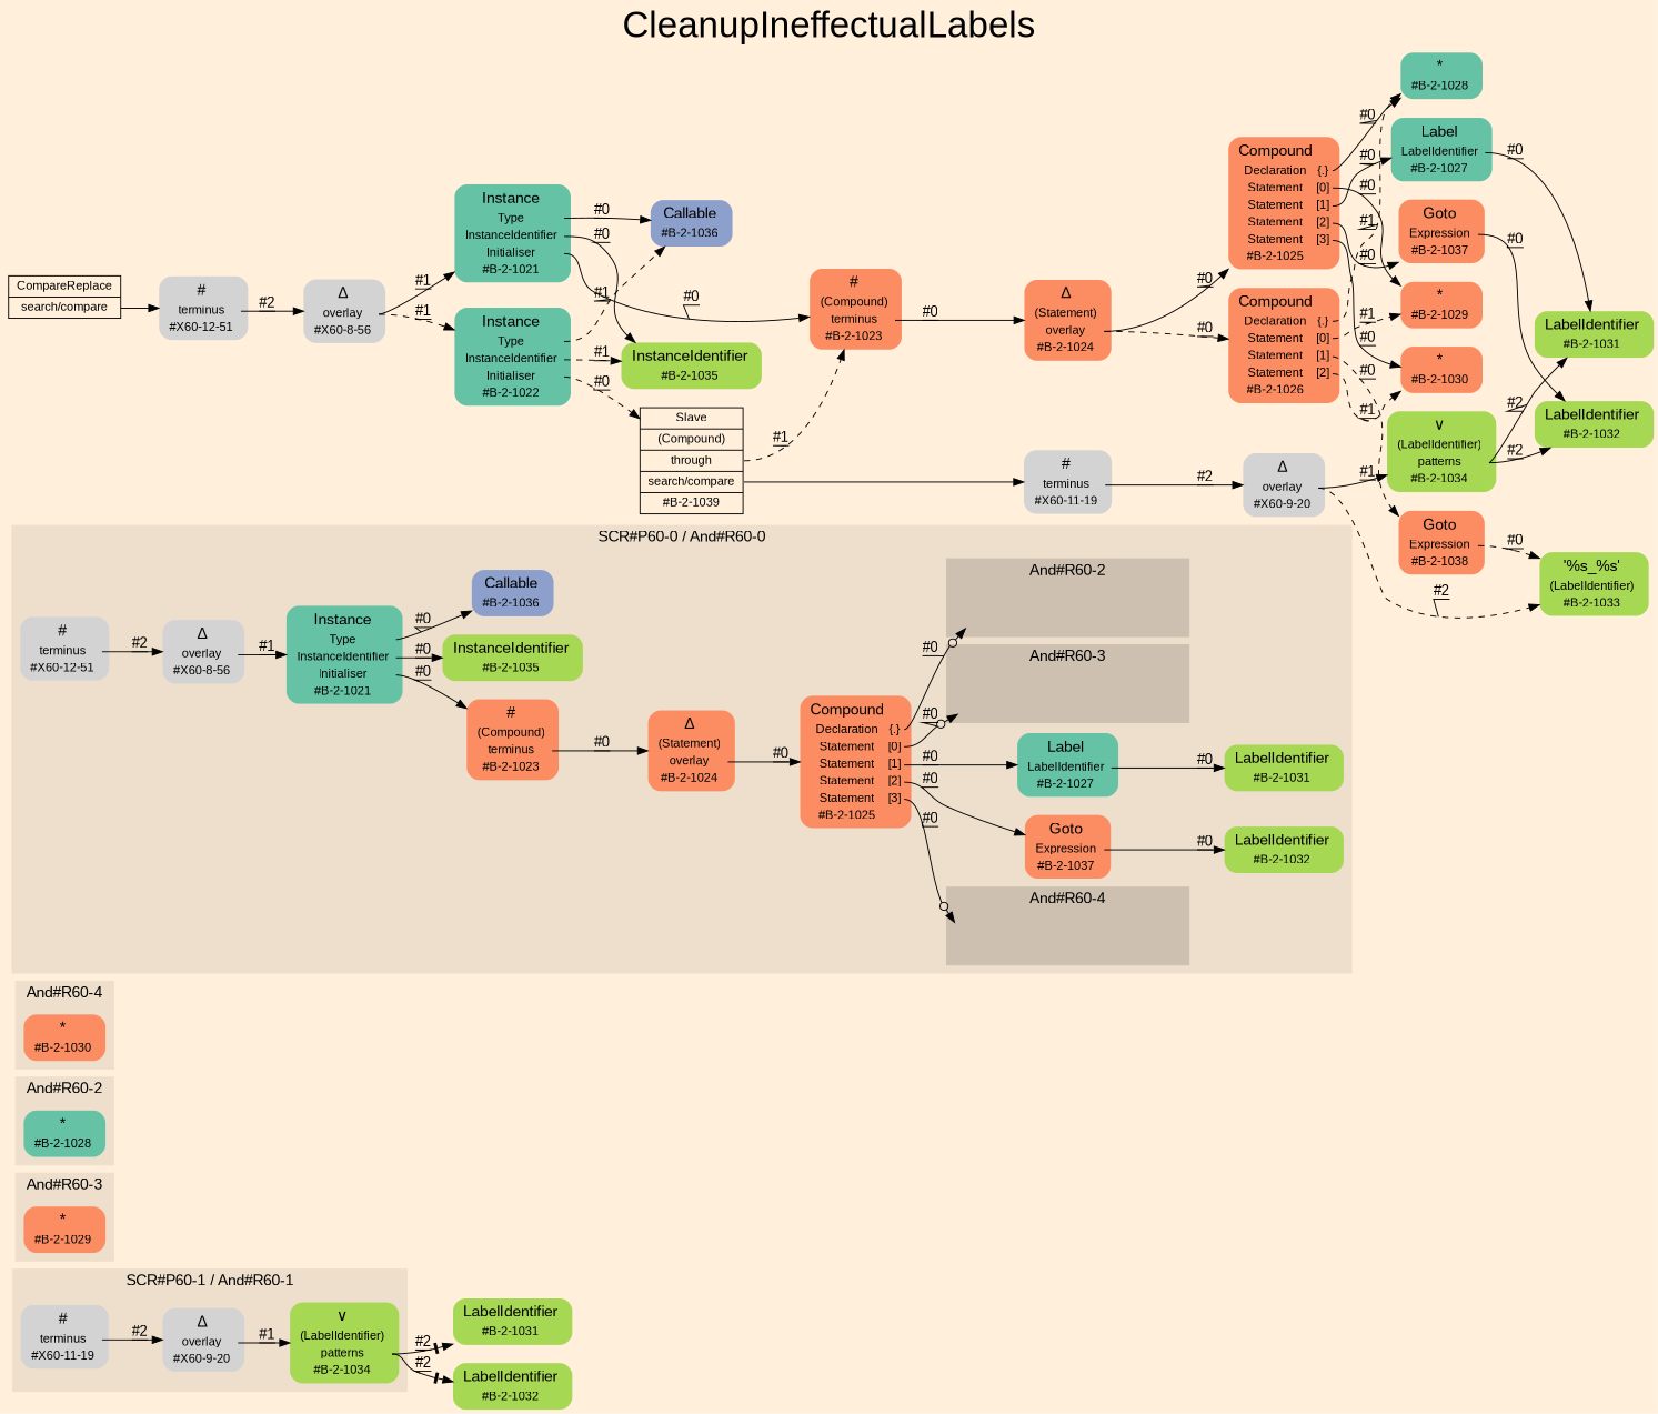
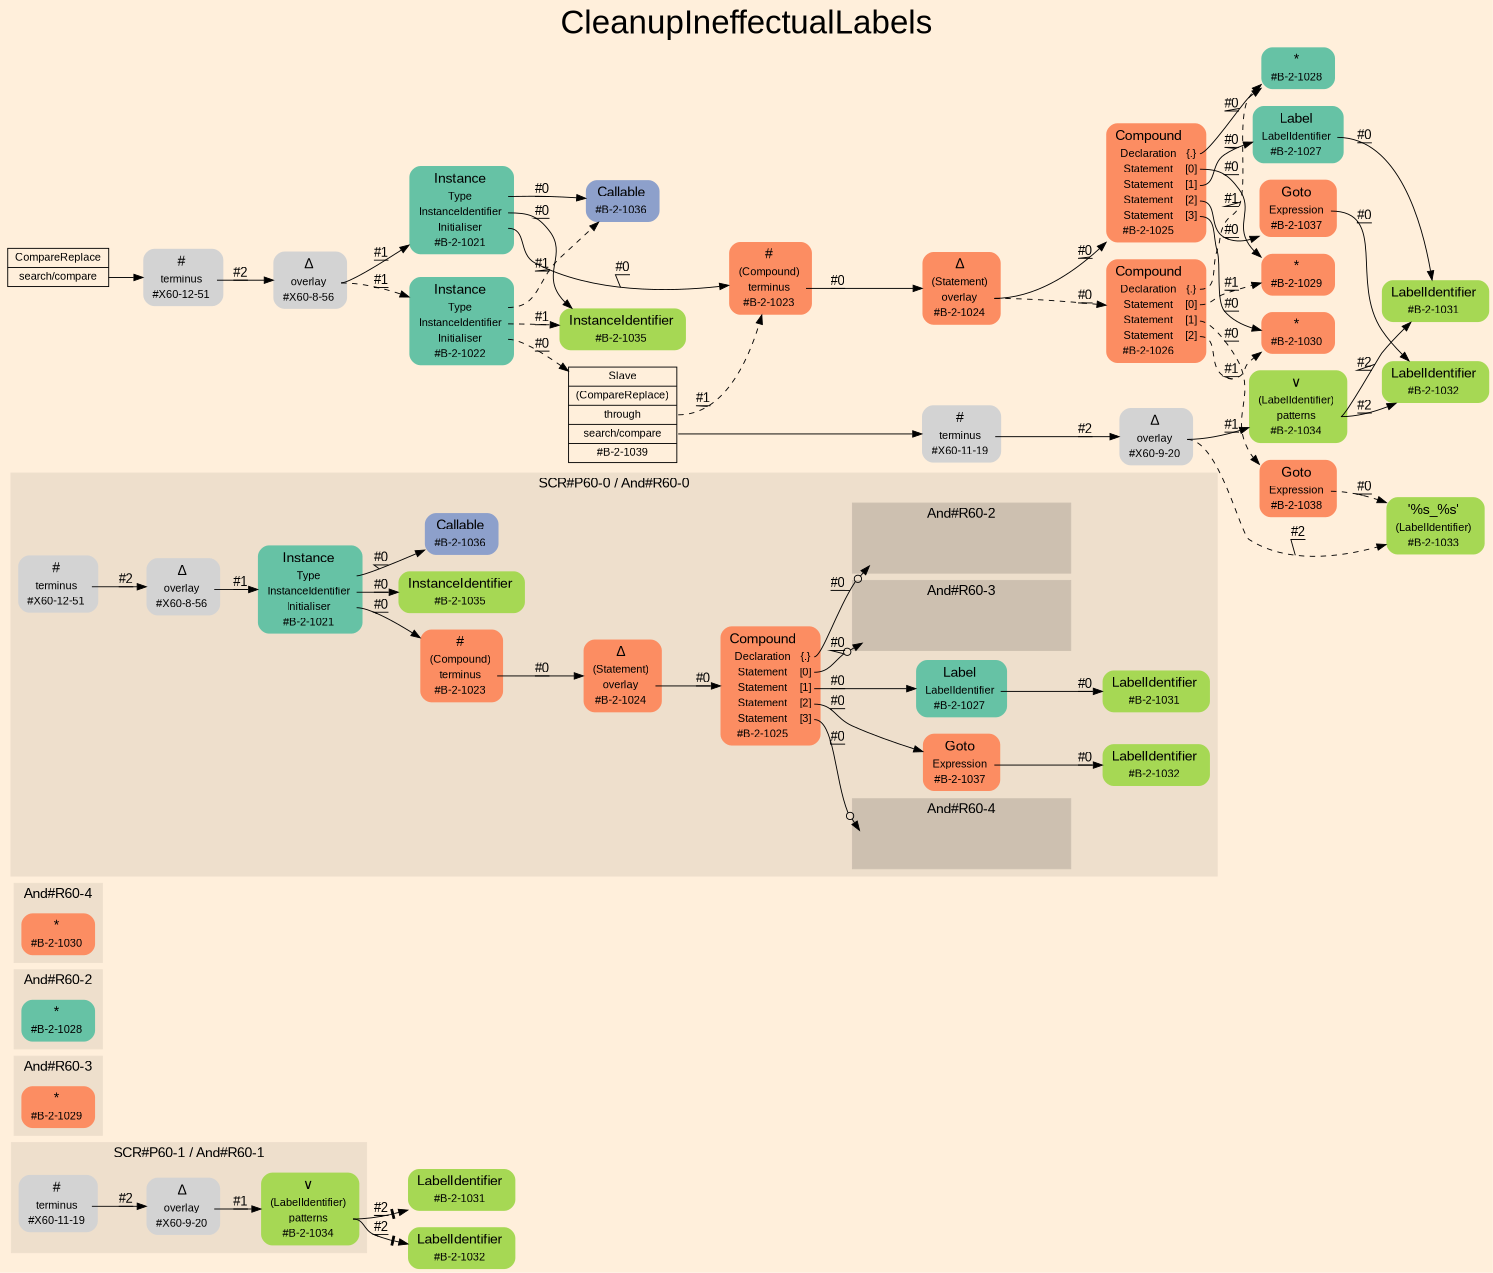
  digraph {
    bgcolor=antiquewhite1
    color=black
    fontcolor=black
    fontname=Arial
    fontsize=36
    label=CleanupIneffectualLabels
    labelloc=t
    rankdir=LR
    ranksep=0.3
    node [fontname=Arial fontsize=12 shape=plaintext style="rounded,filled" fillcolor="/set28/2"]
    edge [color=black decorate=true fontcolor=black fontname=Arial tailport=port0]
    n1 [label=<<TABLE BORDER="0" CELLBORDER="0" CELLSPACING="0">          <TR><TD><FONT POINT-SIZE="15.0">#</FONT></TD><TD></TD></TR>          <TR><TD>terminus</TD><TD PORT="port0"></TD></TR>          <TR><TD>#X60-11-19</TD><TD PORT="port1"></TD></TR>         </TABLE>> fillcolor=""]
    n2 [label=<<TABLE BORDER="0" CELLBORDER="0" CELLSPACING="0">          <TR><TD><FONT POINT-SIZE="15.0">Δ</FONT></TD><TD></TD></TR>          <TR><TD>overlay</TD><TD PORT="port0"></TD></TR>          <TR><TD>#X60-9-20</TD><TD PORT="port1"></TD></TR>         </TABLE>> fillcolor=""]
    n3 [fillcolor="/set28/5" label=<<TABLE BORDER="0" CELLBORDER="0" CELLSPACING="0">          <TR><TD><FONT POINT-SIZE="15.0">∨</FONT></TD><TD></TD></TR>          <TR><TD>(LabelIdentifier)</TD><TD PORT="port0"></TD></TR>          <TR><TD>patterns</TD><TD PORT="port1"></TD></TR>          <TR><TD>#B-2-1034</TD><TD PORT="port2"></TD></TR>         </TABLE>>]
    n4 [label=<<TABLE BORDER="0" CELLBORDER="0" CELLSPACING="0">          <TR><TD><FONT POINT-SIZE="15.0">*</FONT></TD><TD></TD></TR>          <TR><TD>#B-2-1029</TD><TD PORT="port0"></TD></TR>         </TABLE>>]
    n5 [fillcolor="/set28/1" label=<<TABLE BORDER="0" CELLBORDER="0" CELLSPACING="0">          <TR><TD><FONT POINT-SIZE="15.0">*</FONT></TD><TD></TD></TR>          <TR><TD>#B-2-1028</TD><TD PORT="port0"></TD></TR>         </TABLE>>]
    n6 [label=<<TABLE BORDER="0" CELLBORDER="0" CELLSPACING="0">          <TR><TD><FONT POINT-SIZE="15.0">*</FONT></TD><TD></TD></TR>          <TR><TD>#B-2-1030</TD><TD PORT="port0"></TD></TR>         </TABLE>>]
    "And#R60-0/And#R60-2/#B-2-1028" [fillcolor="/set28/1" shape=none style=invisible fontsize=""]
    "And#R60-0/And#R60-3/#B-2-1029" [shape=none style=invisible fontsize=""]
    "And#R60-0/And#R60-4/#B-2-1030" [shape=none style=invisible fontsize=""]
    n10 [label=<<TABLE BORDER="0" CELLBORDER="0" CELLSPACING="0">          <TR><TD><FONT POINT-SIZE="15.0">#</FONT></TD><TD></TD></TR>          <TR><TD>(Compound)</TD><TD PORT="port0"></TD></TR>          <TR><TD>terminus</TD><TD PORT="port1"></TD></TR>          <TR><TD>#B-2-1023</TD><TD PORT="port2"></TD></TR>         </TABLE>>]
    n11 [fillcolor="/set28/5" label=<<TABLE BORDER="0" CELLBORDER="0" CELLSPACING="0">          <TR><TD><FONT POINT-SIZE="15.0">LabelIdentifier</FONT></TD><TD></TD></TR>          <TR><TD>#B-2-1032</TD><TD PORT="port0"></TD></TR>         </TABLE>>]
    n12 [fillcolor="/set28/1" label=<<TABLE BORDER="0" CELLBORDER="0" CELLSPACING="0">          <TR><TD><FONT POINT-SIZE="15.0">Label</FONT></TD><TD></TD></TR>          <TR><TD>LabelIdentifier</TD><TD PORT="port0"></TD></TR>          <TR><TD>#B-2-1027</TD><TD PORT="port1"></TD></TR>         </TABLE>>]
    n13 [label=<<TABLE BORDER="0" CELLBORDER="0" CELLSPACING="0">          <TR><TD><FONT POINT-SIZE="15.0">Δ</FONT></TD><TD></TD></TR>          <TR><TD>overlay</TD><TD PORT="port0"></TD></TR>          <TR><TD>#X60-8-56</TD><TD PORT="port1"></TD></TR>         </TABLE>> fillcolor=""]
    n14 [label=<<TABLE BORDER="0" CELLBORDER="0" CELLSPACING="0">          <TR><TD><FONT POINT-SIZE="15.0">Δ</FONT></TD><TD></TD></TR>          <TR><TD>(Statement)</TD><TD PORT="port0"></TD></TR>          <TR><TD>overlay</TD><TD PORT="port1"></TD></TR>          <TR><TD>#B-2-1024</TD><TD PORT="port2"></TD></TR>         </TABLE>>]
    n15 [label=<<TABLE BORDER="0" CELLBORDER="0" CELLSPACING="0">          <TR><TD><FONT POINT-SIZE="15.0">#</FONT></TD><TD></TD></TR>          <TR><TD>terminus</TD><TD PORT="port0"></TD></TR>          <TR><TD>#X60-12-51</TD><TD PORT="port1"></TD></TR>         </TABLE>> fillcolor=""]
    n16 [fillcolor="/set28/5" label=<<TABLE BORDER="0" CELLBORDER="0" CELLSPACING="0">          <TR><TD><FONT POINT-SIZE="15.0">LabelIdentifier</FONT></TD><TD></TD></TR>          <TR><TD>#B-2-1031</TD><TD PORT="port0"></TD></TR>         </TABLE>>]
    n17 [fillcolor="/set28/3" label=<<TABLE BORDER="0" CELLBORDER="0" CELLSPACING="0">          <TR><TD><FONT POINT-SIZE="15.0">Callable</FONT></TD><TD></TD></TR>          <TR><TD>#B-2-1036</TD><TD PORT="port0"></TD></TR>         </TABLE>>]
    n18 [label=<<TABLE BORDER="0" CELLBORDER="0" CELLSPACING="0">          <TR><TD><FONT POINT-SIZE="15.0">Goto</FONT></TD><TD></TD></TR>          <TR><TD>Expression</TD><TD PORT="port0"></TD></TR>          <TR><TD>#B-2-1037</TD><TD PORT="port1"></TD></TR>         </TABLE>>]
    n19 [fillcolor="/set28/5" label=<<TABLE BORDER="0" CELLBORDER="0" CELLSPACING="0">          <TR><TD><FONT POINT-SIZE="15.0">InstanceIdentifier</FONT></TD><TD></TD></TR>          <TR><TD>#B-2-1035</TD><TD PORT="port0"></TD></TR>         </TABLE>>]
    n20 [fillcolor="/set28/1" label=<<TABLE BORDER="0" CELLBORDER="0" CELLSPACING="0">          <TR><TD><FONT POINT-SIZE="15.0">Instance</FONT></TD><TD></TD></TR>          <TR><TD>Type</TD><TD PORT="port0"></TD></TR>          <TR><TD>InstanceIdentifier</TD><TD PORT="port1"></TD></TR>          <TR><TD>Initialiser</TD><TD PORT="port2"></TD></TR>          <TR><TD>#B-2-1021</TD><TD PORT="port3"></TD></TR>         </TABLE>>]
    n21 [label=<<TABLE BORDER="0" CELLBORDER="0" CELLSPACING="0">          <TR><TD><FONT POINT-SIZE="15.0">Compound</FONT></TD><TD></TD></TR>          <TR><TD>Declaration</TD><TD PORT="port0">{.}</TD></TR>          <TR><TD>Statement</TD><TD PORT="port1">[0]</TD></TR>          <TR><TD>Statement</TD><TD PORT="port2">[1]</TD></TR>          <TR><TD>Statement</TD><TD PORT="port3">[2]</TD></TR>          <TR><TD>Statement</TD><TD PORT="port4">[3]</TD></TR>          <TR><TD>#B-2-1025</TD><TD PORT="port5"></TD></TR>         </TABLE>>]
    n22 [fillcolor="/set28/5" label=<<TABLE BORDER="0" CELLBORDER="0" CELLSPACING="0">      <TR><TD><FONT POINT-SIZE="15.0">LabelIdentifier</FONT></TD><TD></TD></TR>      <TR><TD>#B-2-1031</TD><TD PORT="port0"></TD></TR>     </TABLE>>]
    n23 [fillcolor="/set28/5" label=<<TABLE BORDER="0" CELLBORDER="0" CELLSPACING="0">      <TR><TD><FONT POINT-SIZE="15.0">LabelIdentifier</FONT></TD><TD></TD></TR>      <TR><TD>#B-2-1032</TD><TD PORT="port0"></TD></TR>     </TABLE>>]
    n24 [color=black fillcolor=antiquewhite1 fontcolor=black label="<fixed> CompareReplace | <port0> search/compare" shape=record style=filled]
    n25 [label=<<TABLE BORDER="0" CELLBORDER="0" CELLSPACING="0">      <TR><TD><FONT POINT-SIZE="15.0">#</FONT></TD><TD></TD></TR>      <TR><TD>terminus</TD><TD PORT="port0"></TD></TR>      <TR><TD>#X60-12-51</TD><TD PORT="port1"></TD></TR>     </TABLE>> fillcolor=""]
    n26 [label=<<TABLE BORDER="0" CELLBORDER="0" CELLSPACING="0">      <TR><TD><FONT POINT-SIZE="15.0">Δ</FONT></TD><TD></TD></TR>      <TR><TD>overlay</TD><TD PORT="port0"></TD></TR>      <TR><TD>#X60-8-56</TD><TD PORT="port1"></TD></TR>     </TABLE>> fillcolor=""]
    n27 [fillcolor="/set28/1" label=<<TABLE BORDER="0" CELLBORDER="0" CELLSPACING="0">      <TR><TD><FONT POINT-SIZE="15.0">Instance</FONT></TD><TD></TD></TR>      <TR><TD>Type</TD><TD PORT="port0"></TD></TR>      <TR><TD>InstanceIdentifier</TD><TD PORT="port1"></TD></TR>      <TR><TD>Initialiser</TD><TD PORT="port2"></TD></TR>      <TR><TD>#B-2-1021</TD><TD PORT="port3"></TD></TR>     </TABLE>>]
    n28 [fillcolor="/set28/1" label=<<TABLE BORDER="0" CELLBORDER="0" CELLSPACING="0">      <TR><TD><FONT POINT-SIZE="15.0">Instance</FONT></TD><TD></TD></TR>      <TR><TD>Type</TD><TD PORT="port0"></TD></TR>      <TR><TD>InstanceIdentifier</TD><TD PORT="port1"></TD></TR>      <TR><TD>Initialiser</TD><TD PORT="port2"></TD></TR>      <TR><TD>#B-2-1022</TD><TD PORT="port3"></TD></TR>     </TABLE>>]
    n29 [fillcolor="/set28/3" label=<<TABLE BORDER="0" CELLBORDER="0" CELLSPACING="0">      <TR><TD><FONT POINT-SIZE="15.0">Callable</FONT></TD><TD></TD></TR>      <TR><TD>#B-2-1036</TD><TD PORT="port0"></TD></TR>     </TABLE>>]
    n30 [fillcolor="/set28/5" label=<<TABLE BORDER="0" CELLBORDER="0" CELLSPACING="0">      <TR><TD><FONT POINT-SIZE="15.0">InstanceIdentifier</FONT></TD><TD></TD></TR>      <TR><TD>#B-2-1035</TD><TD PORT="port0"></TD></TR>     </TABLE>>]
    n31 [label=<<TABLE BORDER="0" CELLBORDER="0" CELLSPACING="0">      <TR><TD><FONT POINT-SIZE="15.0">#</FONT></TD><TD></TD></TR>      <TR><TD>(Compound)</TD><TD PORT="port0"></TD></TR>      <TR><TD>terminus</TD><TD PORT="port1"></TD></TR>      <TR><TD>#B-2-1023</TD><TD PORT="port2"></TD></TR>     </TABLE>>]
    n32 [label=<<TABLE BORDER="0" CELLBORDER="0" CELLSPACING="0">      <TR><TD><FONT POINT-SIZE="15.0">Δ</FONT></TD><TD></TD></TR>      <TR><TD>(Statement)</TD><TD PORT="port0"></TD></TR>      <TR><TD>overlay</TD><TD PORT="port1"></TD></TR>      <TR><TD>#B-2-1024</TD><TD PORT="port2"></TD></TR>     </TABLE>>]
    n33 [label=<<TABLE BORDER="0" CELLBORDER="0" CELLSPACING="0">      <TR><TD><FONT POINT-SIZE="15.0">Compound</FONT></TD><TD></TD></TR>      <TR><TD>Declaration</TD><TD PORT="port0">{.}</TD></TR>      <TR><TD>Statement</TD><TD PORT="port1">[0]</TD></TR>      <TR><TD>Statement</TD><TD PORT="port2">[1]</TD></TR>      <TR><TD>Statement</TD><TD PORT="port3">[2]</TD></TR>      <TR><TD>Statement</TD><TD PORT="port4">[3]</TD></TR>      <TR><TD>#B-2-1025</TD><TD PORT="port5"></TD></TR>     </TABLE>>]
    n34 [label=<<TABLE BORDER="0" CELLBORDER="0" CELLSPACING="0">      <TR><TD><FONT POINT-SIZE="15.0">Compound</FONT></TD><TD></TD></TR>      <TR><TD>Declaration</TD><TD PORT="port0">{.}</TD></TR>      <TR><TD>Statement</TD><TD PORT="port1">[0]</TD></TR>      <TR><TD>Statement</TD><TD PORT="port2">[1]</TD></TR>      <TR><TD>Statement</TD><TD PORT="port3">[2]</TD></TR>      <TR><TD>#B-2-1026</TD><TD PORT="port4"></TD></TR>     </TABLE>>]
    n35 [fillcolor="/set28/1" label=<<TABLE BORDER="0" CELLBORDER="0" CELLSPACING="0">      <TR><TD><FONT POINT-SIZE="15.0">*</FONT></TD><TD></TD></TR>      <TR><TD>#B-2-1028</TD><TD PORT="port0"></TD></TR>     </TABLE>>]
    n36 [label=<<TABLE BORDER="0" CELLBORDER="0" CELLSPACING="0">      <TR><TD><FONT POINT-SIZE="15.0">*</FONT></TD><TD></TD></TR>      <TR><TD>#B-2-1029</TD><TD PORT="port0"></TD></TR>     </TABLE>>]
    n37 [fillcolor="/set28/1" label=<<TABLE BORDER="0" CELLBORDER="0" CELLSPACING="0">      <TR><TD><FONT POINT-SIZE="15.0">Label</FONT></TD><TD></TD></TR>      <TR><TD>LabelIdentifier</TD><TD PORT="port0"></TD></TR>      <TR><TD>#B-2-1027</TD><TD PORT="port1"></TD></TR>     </TABLE>>]
    n38 [label=<<TABLE BORDER="0" CELLBORDER="0" CELLSPACING="0">      <TR><TD><FONT POINT-SIZE="15.0">Goto</FONT></TD><TD></TD></TR>      <TR><TD>Expression</TD><TD PORT="port0"></TD></TR>      <TR><TD>#B-2-1037</TD><TD PORT="port1"></TD></TR>     </TABLE>>]
    n39 [label=<<TABLE BORDER="0" CELLBORDER="0" CELLSPACING="0">      <TR><TD><FONT POINT-SIZE="15.0">*</FONT></TD><TD></TD></TR>      <TR><TD>#B-2-1030</TD><TD PORT="port0"></TD></TR>     </TABLE>>]
    n40 [fillcolor="/set28/5" label=<<TABLE BORDER="0" CELLBORDER="0" CELLSPACING="0">      <TR><TD><FONT POINT-SIZE="15.0">LabelIdentifier</FONT></TD><TD></TD></TR>      <TR><TD>#B-2-1031</TD><TD PORT="port0"></TD></TR>     </TABLE>>]
    n41 [fillcolor="/set28/5" label=<<TABLE BORDER="0" CELLBORDER="0" CELLSPACING="0">      <TR><TD><FONT POINT-SIZE="15.0">LabelIdentifier</FONT></TD><TD></TD></TR>      <TR><TD>#B-2-1032</TD><TD PORT="port0"></TD></TR>     </TABLE>>]
    n42 [label=<<TABLE BORDER="0" CELLBORDER="0" CELLSPACING="0">      <TR><TD><FONT POINT-SIZE="15.0">Goto</FONT></TD><TD></TD></TR>      <TR><TD>Expression</TD><TD PORT="port0"></TD></TR>      <TR><TD>#B-2-1038</TD><TD PORT="port1"></TD></TR>     </TABLE>>]
    n43 [fillcolor="/set28/5" label=<<TABLE BORDER="0" CELLBORDER="0" CELLSPACING="0">      <TR><TD><FONT POINT-SIZE="15.0">'%s_%s'</FONT></TD><TD></TD></TR>      <TR><TD>(LabelIdentifier)</TD><TD PORT="port0"></TD></TR>      <TR><TD>#B-2-1033</TD><TD PORT="port1"></TD></TR>     </TABLE>>]
-   n44 [color=black fillcolor=antiquewhite1 fontcolor=black label="<fixed> Slave | <port0> (Compound) | <port1> through | <port2> search/compare | <port3> #B-2-1039" shape=record style=filled]
+   n44 [color=black fillcolor=antiquewhite1 fontcolor=black label="<fixed> Slave | <port0> (CompareReplace) | <port1> through | <port2> search/compare | <port3> #B-2-1039" shape=record style=filled]
    n45 [label=<<TABLE BORDER="0" CELLBORDER="0" CELLSPACING="0">      <TR><TD><FONT POINT-SIZE="15.0">#</FONT></TD><TD></TD></TR>      <TR><TD>terminus</TD><TD PORT="port0"></TD></TR>      <TR><TD>#X60-11-19</TD><TD PORT="port1"></TD></TR>     </TABLE>> fillcolor=""]
    n46 [label=<<TABLE BORDER="0" CELLBORDER="0" CELLSPACING="0">      <TR><TD><FONT POINT-SIZE="15.0">Δ</FONT></TD><TD></TD></TR>      <TR><TD>overlay</TD><TD PORT="port0"></TD></TR>      <TR><TD>#X60-9-20</TD><TD PORT="port1"></TD></TR>     </TABLE>> fillcolor=""]
    n47 [fillcolor="/set28/5" label=<<TABLE BORDER="0" CELLBORDER="0" CELLSPACING="0">      <TR><TD><FONT POINT-SIZE="15.0">∨</FONT></TD><TD></TD></TR>      <TR><TD>(LabelIdentifier)</TD><TD PORT="port0"></TD></TR>      <TR><TD>patterns</TD><TD PORT="port1"></TD></TR>      <TR><TD>#B-2-1034</TD><TD PORT="port2"></TD></TR>     </TABLE>>]
    subgraph cluster_1 {
      color=antiquewhite2
      fontsize=15
      label="SCR#P60-1 / And#R60-1"
      style=filled
      n1
      n2
      n3
    }
    subgraph cluster_2 {
      color=antiquewhite2
      fontsize=15
      label="And#R60-3"
      style=filled
      n4
    }
    subgraph cluster_3 {
      color=antiquewhite2
      fontsize=15
      label="And#R60-2"
      style=filled
      n5
    }
    subgraph cluster_4 {
      color=antiquewhite2
      fontsize=15
      label="And#R60-4"
      style=filled
      n6
    }
    subgraph cluster_5 {
      color=antiquewhite2
      fontsize=15
      label="SCR#P60-0 / And#R60-0"
      style=filled
      n10
      n11
      n12
      n13
      n14
      n15
      n16
      n17
      n18
      n19
      n20
      n21
      subgraph cluster_6 {
        color=antiquewhite3
        fontsize=15
        label="And#R60-2"
        style=filled
        "And#R60-0/And#R60-2/#B-2-1028"
      }
      subgraph cluster_7 {
        color=antiquewhite3
        fontsize=15
        label="And#R60-3"
        style=filled
        "And#R60-0/And#R60-3/#B-2-1029"
      }
      subgraph cluster_8 {
        color=antiquewhite3
        fontsize=15
        label="And#R60-4"
        style=filled
        "And#R60-0/And#R60-4/#B-2-1030"
      }
    }
    n1 -> n2 [label="#2"]
    n2 -> n3 [label="#1"]
    n3 -> n22 [arrowhead=normalnonetee label="#2" tailport=port1]
    n3 -> n23 [arrowhead=normalnonetee label="#2" tailport=port1]
    n10 -> n14 [label="#0" tailport=port1]
    n12 -> n16 [label="#0"]
    n13 -> n20 [label="#1"]
    n14 -> n21 [label="#0" tailport=port1]
    n15 -> n13 [label="#2"]
    n18 -> n11 [label="#0"]
    n20 -> n10 [label="#0" tailport=port2]
    n20 -> n17 [label="#0"]
    n20 -> n19 [label="#0" tailport=port1]
    n21 -> "And#R60-0/And#R60-2/#B-2-1028" [arrowhead=normalnoneodot label="#0"]
    n21 -> "And#R60-0/And#R60-3/#B-2-1029" [arrowhead=normalnoneodot label="#0" tailport=port1]
    n21 -> "And#R60-0/And#R60-4/#B-2-1030" [arrowhead=normalnoneodot label="#0" tailport=port4]
    n21 -> n12 [label="#0" tailport=port2]
    n21 -> n18 [label="#0" tailport=port3]
    n24 -> n25
    n25 -> n26 [label="#2"]
    n26 -> n27 [label="#1"]
    n26 -> n28 [label="#1" style=dashed]
    n27 -> n29 [label="#0"]
    n27 -> n30 [label="#0" tailport=port1]
    n27 -> n31 [label="#0" tailport=port2]
    n28 -> n29 [label="#1" style=dashed]
    n28 -> n30 [label="#1" style=dashed tailport=port1]
    n28 -> n44 [label="#0" style=dashed tailport=port2]
    n31 -> n32 [label="#0" tailport=port1]
    n32 -> n33 [label="#0" tailport=port1]
    n32 -> n34 [label="#0" style=dashed tailport=port1]
    n33 -> n35 [label="#0"]
    n33 -> n36 [label="#0" tailport=port1]
    n33 -> n37 [label="#0" tailport=port2]
    n33 -> n38 [label="#0" tailport=port3]
    n33 -> n39 [label="#0" tailport=port4]
    n34 -> n35 [label="#1" style=dashed]
    n34 -> n36 [label="#1" style=dashed tailport=port1]
    n34 -> n39 [label="#1" style=dashed tailport=port3]
    n34 -> n42 [label="#0" style=dashed tailport=port2]
    n37 -> n40 [label="#0"]
    n38 -> n41 [label="#0"]
    n42 -> n43 [label="#0" style=dashed]
    n44 -> n31 [label="#1" style=dashed tailport=port1]
    n44 -> n45 [tailport=port2]
    n45 -> n46 [label="#2"]
    n46 -> n43 [label="#2" style=dashed]
    n46 -> n47 [label="#1"]
    n47 -> n40 [label="#2" tailport=port1]
    n47 -> n41 [label="#2" tailport=port1]
  }
